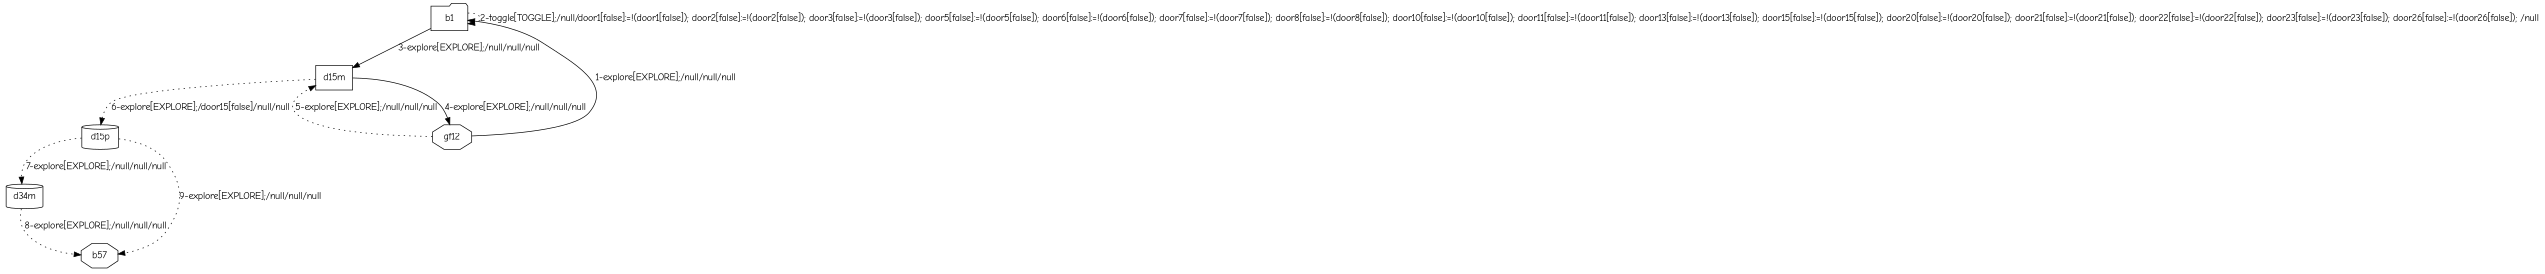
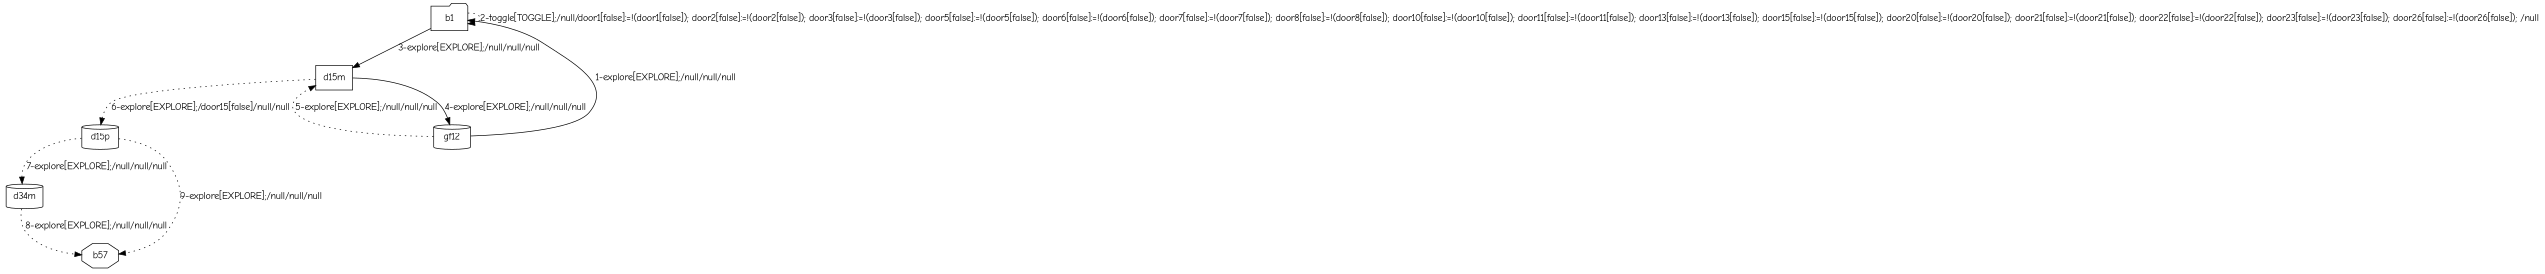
  digraph {
    fontname="Comic Neue"
    node [fontname="Comic Neue" shape=octagon]
    edge [fontname="Comic Neue" style=dotted]
    b1 [shape=folder]
-   gf12
+   gf12 [shape=cylinder]
    d15m [shape=box]
    d15p [shape=cylinder]
    d34m [shape=cylinder]
    b57
    b1 -> b1 [label="2-toggle[TOGGLE];/null/door1[false]:=!(door1[false]); door2[false]:=!(door2[false]); door3[false]:=!(door3[false]); door5[false]:=!(door5[false]); door6[false]:=!(door6[false]); door7[false]:=!(door7[false]); door8[false]:=!(door8[false]); door10[false]:=!(door10[false]); door11[false]:=!(door11[false]); door13[false]:=!(door13[false]); door15[false]:=!(door15[false]); door20[false]:=!(door20[false]); door21[false]:=!(door21[false]); door22[false]:=!(door22[false]); door23[false]:=!(door23[false]); door26[false]:=!(door26[false]); /null"]
    b1 -> d15m [label="3-explore[EXPLORE];/null/null/null" style=solid]
    gf12 -> b1 [label="1-explore[EXPLORE];/null/null/null" style=solid]
    gf12 -> d15m [label="5-explore[EXPLORE];/null/null/null"]
    d15m -> gf12 [label="4-explore[EXPLORE];/null/null/null" style=solid]
    d15m -> d15p [label="6-explore[EXPLORE];/door15[false]/null/null"]
    d15p -> d34m [label="7-explore[EXPLORE];/null/null/null"]
    d15p -> b57 [label="9-explore[EXPLORE];/null/null/null"]
    d34m -> b57 [label="8-explore[EXPLORE];/null/null/null"]
  }
